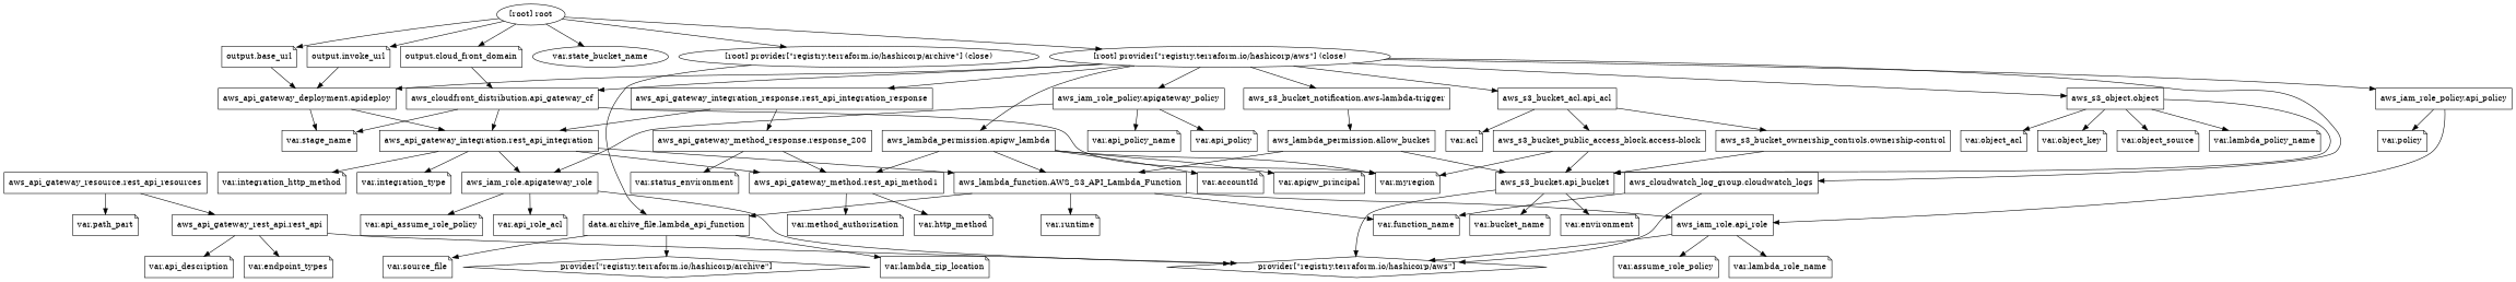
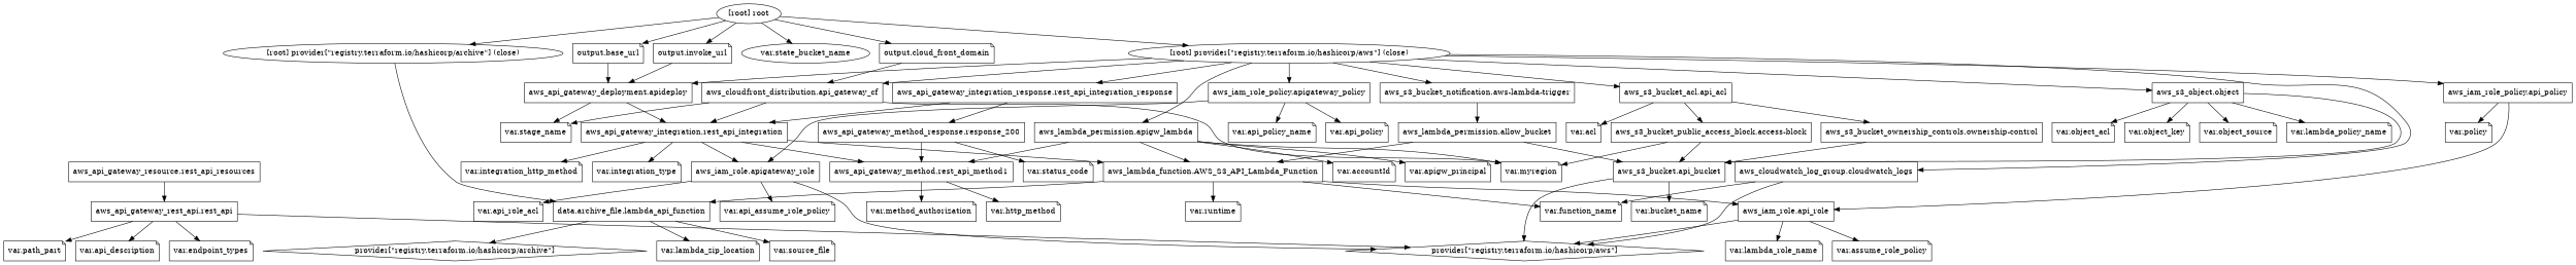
  digraph {
    compound=true
    newrank=true
    node [shape=note]
    n1 [label="aws_api_gateway_deployment.apideploy" shape=box]
    n2 [label="aws_api_gateway_integration.rest_api_integration" shape=box]
    n3 [label="var.stage_name"]
    n4 [label="aws_api_gateway_method.rest_api_method1" shape=box]
    n5 [label="aws_iam_role.apigateway_role" shape=box]
    n6 [label="aws_lambda_function.AWS_S3_API_Lambda_Function" shape=box]
    n7 [label="var.integration_http_method"]
    n8 [label="var.integration_type"]
    n9 [label="aws_api_gateway_integration_response.rest_api_integration_response" shape=box]
    n10 [label="aws_api_gateway_method_response.response_200" shape=box]
    n11 [label="aws_api_gateway_resource.rest_api_resources" shape=box]
    n12 [label="var.http_method"]
    n13 [label="var.method_authorization"]
-   n14 [label="var.status_environment"]
+   n14 [label="var.status_code"]
    n15 [label="aws_api_gateway_rest_api.rest_api" shape=box]
    n16 [label="var.path_part"]
    n17 [label="provider[\"registry.terraform.io/hashicorp/aws\"]" shape=diamond]
    n18 [label="var.api_description"]
    n19 [label="var.endpoint_types"]
    n20 [label="aws_cloudfront_distribution.api_gateway_cf" shape=box]
    n21 [label="var.myregion"]
    n22 [label="aws_cloudwatch_log_group.cloudwatch_logs" shape=box]
    n23 [label="var.function_name"]
    n24 [label="aws_iam_role.api_role" shape=box]
    n25 [label="var.assume_role_policy"]
    n26 [label="var.lambda_role_name"]
    n27 [label="var.api_assume_role_policy"]
    n28 [label="var.api_role_acl"]
    n29 [label="aws_iam_role_policy.api_policy" shape=box]
    n30 [label="var.lambda_policy_name"]
    n31 [label="var.policy"]
    n32 [label="aws_iam_role_policy.apigateway_policy" shape=box]
    n33 [label="var.api_policy"]
    n34 [label="var.api_policy_name"]
    n35 [label="data.archive_file.lambda_api_function" shape=box]
    n36 [label="var.runtime"]
    n37 [label="aws_lambda_permission.allow_bucket" shape=box]
    n38 [label="aws_s3_bucket.api_bucket" shape=box]
    n39 [label="aws_lambda_permission.apigw_lambda" shape=box]
    n40 [label="var.accountId"]
    n41 [label="var.apigw_principal"]
    n42 [label="var.bucket_name"]
-   n43 [label="var.environment"]
    n44 [label="aws_s3_bucket_acl.api_acl" shape=box]
    n45 [label="aws_s3_bucket_ownership_controls.ownership-control" shape=box]
    n46 [label="aws_s3_bucket_public_access_block.access-block" shape=box]
    n47 [label="var.acl"]
    n48 [label="aws_s3_bucket_notification.aws-lambda-trigger" shape=box]
    n49 [label="aws_s3_object.object" shape=box]
    n50 [label="var.object_acl"]
    n51 [label="var.object_key"]
    n52 [label="var.object_source"]
    n53 [label="provider[\"registry.terraform.io/hashicorp/archive\"]" shape=diamond]
    n54 [label="var.lambda_zip_location"]
    n55 [label="var.source_file"]
    n56 [label="output.base_url"]
    n57 [label="output.cloud_front_domain"]
    n58 [label="output.invoke_url"]
    n59 [label="var.state_bucket_name" shape=ellipse]
    "[root] provider[\"registry.terraform.io/hashicorp/archive\"] (close)" [shape=""]
    "[root] provider[\"registry.terraform.io/hashicorp/aws\"] (close)" [shape=""]
    "[root] root" [shape=""]
    subgraph sub_1 {
      n1
      n2
      n3
      n4
      n5
      n6
      n7
      n8
      n9
      n10
      n11
      n12
      n13
      n14
      n15
      n16
      n17
      n18
      n19
      n20
      n21
      n22
      n23
      n24
      n25
      n26
      n27
      n28
      n29
      n30
      n31
      n32
      n33
      n34
      n35
      n36
      n37
      n38
      n39
      n40
      n41
      n42
-     n43
      n44
      n45
      n46
      n47
      n48
      n49
      n50
      n51
      n52
      n53
      n54
      n55
      n56
      n57
      n58
      n59
      "[root] provider[\"registry.terraform.io/hashicorp/archive\"] (close)"
      "[root] provider[\"registry.terraform.io/hashicorp/aws\"] (close)"
      "[root] root"
    }
    n1 -> n2
    n1 -> n3
    n2 -> n4
    n2 -> n5
    n2 -> n6
    n2 -> n7
    n2 -> n8
    n4 -> n12
    n4 -> n13
    n5 -> n17
    n5 -> n27
    n5 -> n28
    n6 -> n23
    n6 -> n24
    n6 -> n35
    n6 -> n36
    n9 -> n2
    n9 -> n10
    n10 -> n4
    n10 -> n14
    n11 -> n15
-   n11 -> n16
+   n15 -> n16
    n15 -> n17
    n15 -> n18
    n15 -> n19
    n20 -> n2
    n20 -> n3
    n20 -> n21
    n22 -> n17
    n22 -> n23
    n24 -> n17
    n24 -> n25
    n24 -> n26
    n29 -> n24
    n29 -> n31
    n32 -> n5
    n32 -> n33
    n32 -> n34
    n35 -> n53
    n35 -> n54
    n35 -> n55
    n37 -> n6
    n37 -> n38
    n38 -> n17
    n38 -> n42
-   n38 -> n43
    n39 -> n4
    n39 -> n6
    n39 -> n21
    n39 -> n40
    n39 -> n41
    n44 -> n45
    n44 -> n46
    n44 -> n47
    n45 -> n38
    n46 -> n21
    n46 -> n38
    n48 -> n37
    n49 -> n30
    n49 -> n38
    n49 -> n50
    n49 -> n51
    n49 -> n52
    n56 -> n1
    n57 -> n20
    n58 -> n1
    "[root] provider[\"registry.terraform.io/hashicorp/archive\"] (close)" -> n35
    "[root] provider[\"registry.terraform.io/hashicorp/aws\"] (close)" -> n1
    "[root] provider[\"registry.terraform.io/hashicorp/aws\"] (close)" -> n9
    "[root] provider[\"registry.terraform.io/hashicorp/aws\"] (close)" -> n20
    "[root] provider[\"registry.terraform.io/hashicorp/aws\"] (close)" -> n22
    "[root] provider[\"registry.terraform.io/hashicorp/aws\"] (close)" -> n29
    "[root] provider[\"registry.terraform.io/hashicorp/aws\"] (close)" -> n32
    "[root] provider[\"registry.terraform.io/hashicorp/aws\"] (close)" -> n39
    "[root] provider[\"registry.terraform.io/hashicorp/aws\"] (close)" -> n44
    "[root] provider[\"registry.terraform.io/hashicorp/aws\"] (close)" -> n48
    "[root] provider[\"registry.terraform.io/hashicorp/aws\"] (close)" -> n49
    "[root] root" -> n56
    "[root] root" -> n57
    "[root] root" -> n58
    "[root] root" -> n59
    "[root] root" -> "[root] provider[\"registry.terraform.io/hashicorp/archive\"] (close)"
    "[root] root" -> "[root] provider[\"registry.terraform.io/hashicorp/aws\"] (close)"
  }
